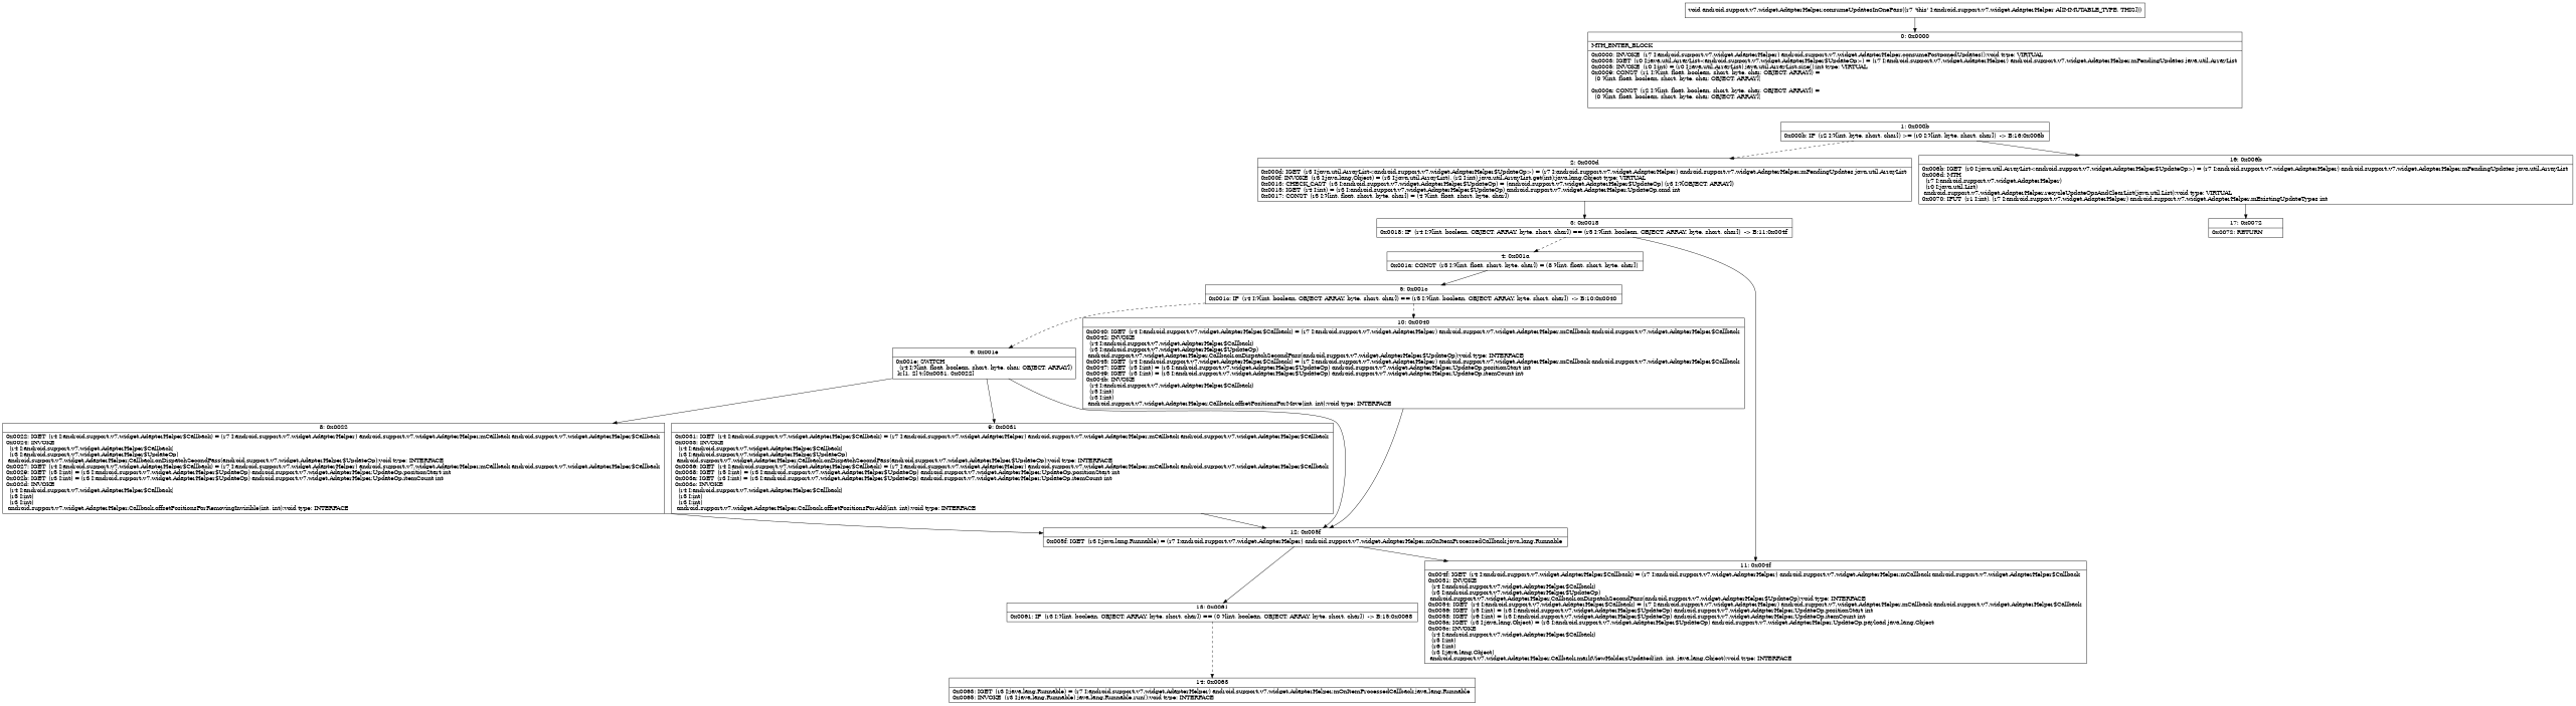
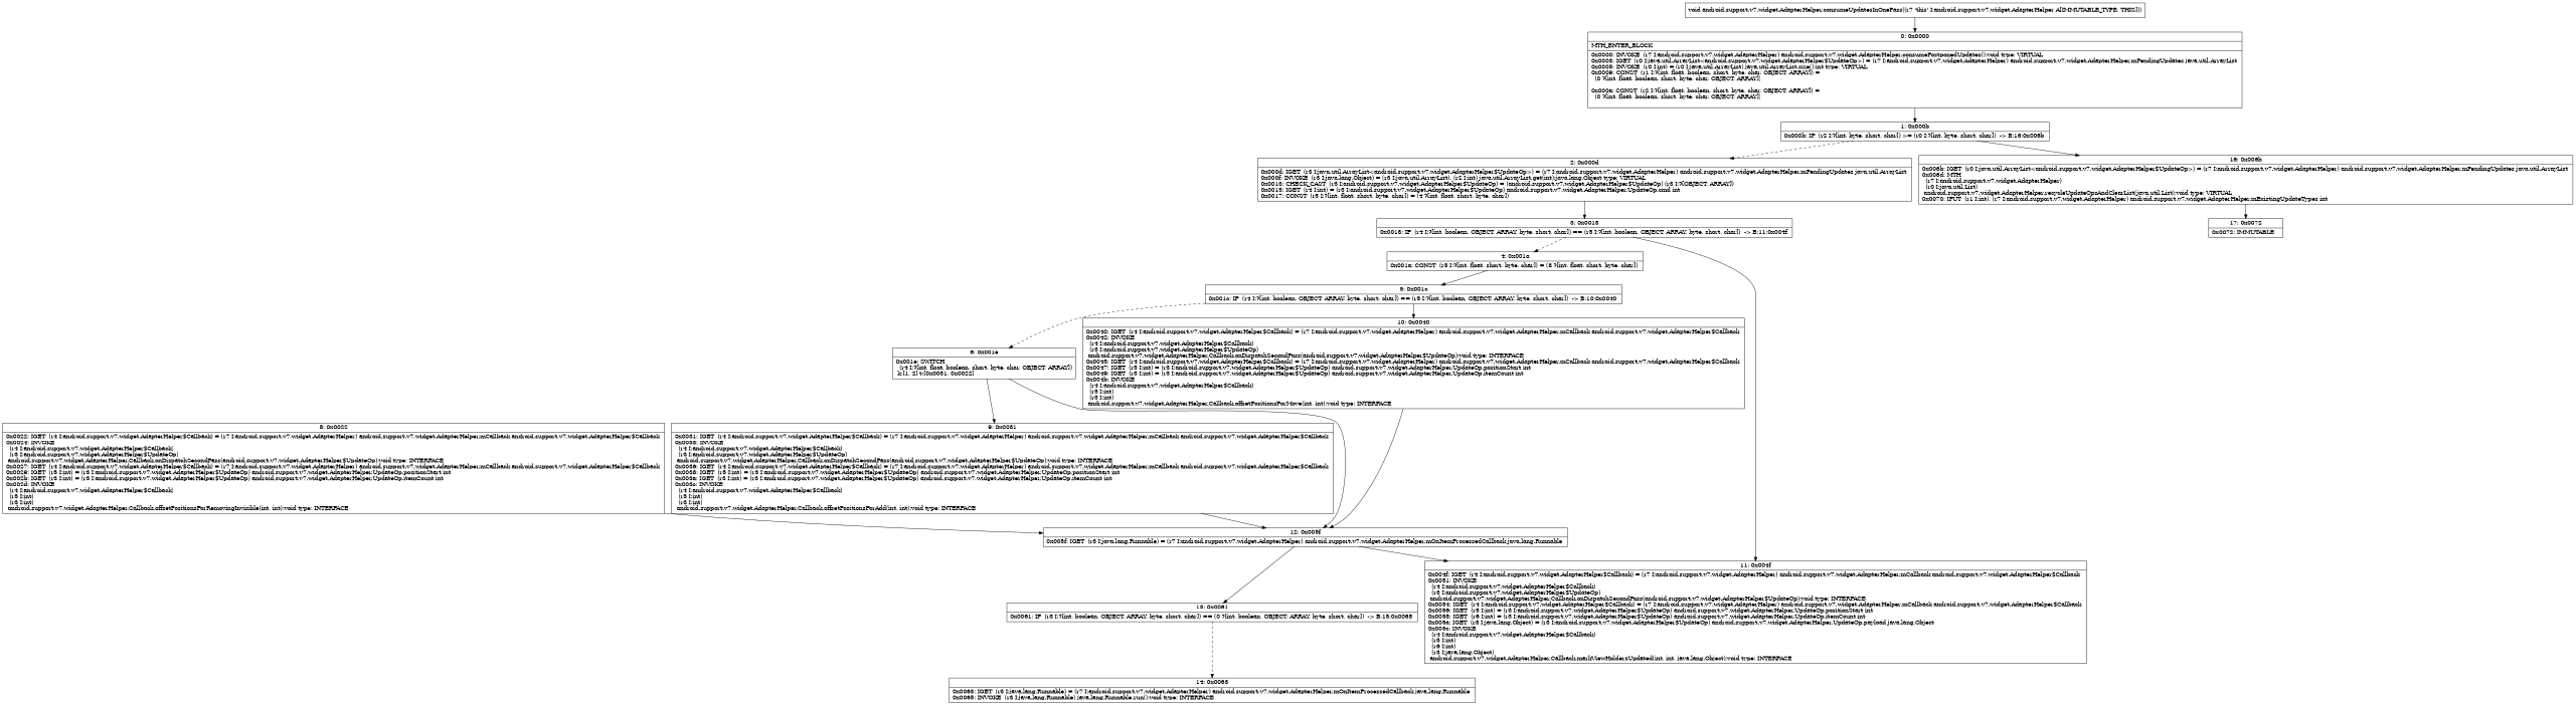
  digraph {
    node [shape=record]
    n1 [label="{0\:\ 0x0000|MTH_ENTER_BLOCK\l|0x0000: INVOKE  (r7 I:android.support.v7.widget.AdapterHelper) android.support.v7.widget.AdapterHelper.consumePostponedUpdates():void type: VIRTUAL \l0x0003: IGET  (r0 I:java.util.ArrayList\<android.support.v7.widget.AdapterHelper$UpdateOp\>) = (r7 I:android.support.v7.widget.AdapterHelper) android.support.v7.widget.AdapterHelper.mPendingUpdates java.util.ArrayList \l0x0005: INVOKE  (r0 I:int) = (r0 I:java.util.ArrayList) java.util.ArrayList.size():int type: VIRTUAL \l0x0009: CONST  (r1 I:?[int, float, boolean, short, byte, char, OBJECT, ARRAY]) = \l  (0 ?[int, float, boolean, short, byte, char, OBJECT, ARRAY])\l \l0x000a: CONST  (r2 I:?[int, float, boolean, short, byte, char, OBJECT, ARRAY]) = \l  (0 ?[int, float, boolean, short, byte, char, OBJECT, ARRAY])\l \l}"]
    n2 [label="{1\:\ 0x000b|0x000b: IF  (r2 I:?[int, byte, short, char]) \>= (r0 I:?[int, byte, short, char])  \-\> B:16:0x006b \l}"]
    n3 [label="{2\:\ 0x000d|0x000d: IGET  (r3 I:java.util.ArrayList\<android.support.v7.widget.AdapterHelper$UpdateOp\>) = (r7 I:android.support.v7.widget.AdapterHelper) android.support.v7.widget.AdapterHelper.mPendingUpdates java.util.ArrayList \l0x000f: INVOKE  (r3 I:java.lang.Object) = (r3 I:java.util.ArrayList), (r2 I:int) java.util.ArrayList.get(int):java.lang.Object type: VIRTUAL \l0x0013: CHECK_CAST  (r3 I:android.support.v7.widget.AdapterHelper$UpdateOp) = (android.support.v7.widget.AdapterHelper$UpdateOp) (r3 I:?[OBJECT, ARRAY]) \l0x0015: IGET  (r4 I:int) = (r3 I:android.support.v7.widget.AdapterHelper$UpdateOp) android.support.v7.widget.AdapterHelper.UpdateOp.cmd int \l0x0017: CONST  (r5 I:?[int, float, short, byte, char]) = (4 ?[int, float, short, byte, char]) \l}"]
    n4 [label="{16\:\ 0x006b|0x006b: IGET  (r0 I:java.util.ArrayList\<android.support.v7.widget.AdapterHelper$UpdateOp\>) = (r7 I:android.support.v7.widget.AdapterHelper) android.support.v7.widget.AdapterHelper.mPendingUpdates java.util.ArrayList \l0x006d: MTH  \l  (r7 I:android.support.v7.widget.AdapterHelper)\l  (r0 I:java.util.List)\l android.support.v7.widget.AdapterHelper.recycleUpdateOpsAndClearList(java.util.List):void type: VIRTUAL \l0x0070: IPUT  (r1 I:int), (r7 I:android.support.v7.widget.AdapterHelper) android.support.v7.widget.AdapterHelper.mExistingUpdateTypes int \l}"]
    n5 [label="{3\:\ 0x0018|0x0018: IF  (r4 I:?[int, boolean, OBJECT, ARRAY, byte, short, char]) == (r5 I:?[int, boolean, OBJECT, ARRAY, byte, short, char])  \-\> B:11:0x004f \l}"]
-   n6 [label="{17\:\ 0x0072|0x0072: RETURN   \l}"]
+   n6 [label="{17\:\ 0x0072|0x0072: IMMUTABLE   \l}"]
    n7 [label="{4\:\ 0x001a|0x001a: CONST  (r5 I:?[int, float, short, byte, char]) = (8 ?[int, float, short, byte, char]) \l}"]
    n8 [label="{11\:\ 0x004f|0x004f: IGET  (r4 I:android.support.v7.widget.AdapterHelper$Callback) = (r7 I:android.support.v7.widget.AdapterHelper) android.support.v7.widget.AdapterHelper.mCallback android.support.v7.widget.AdapterHelper$Callback \l0x0051: INVOKE  \l  (r4 I:android.support.v7.widget.AdapterHelper$Callback)\l  (r3 I:android.support.v7.widget.AdapterHelper$UpdateOp)\l android.support.v7.widget.AdapterHelper.Callback.onDispatchSecondPass(android.support.v7.widget.AdapterHelper$UpdateOp):void type: INTERFACE \l0x0054: IGET  (r4 I:android.support.v7.widget.AdapterHelper$Callback) = (r7 I:android.support.v7.widget.AdapterHelper) android.support.v7.widget.AdapterHelper.mCallback android.support.v7.widget.AdapterHelper$Callback \l0x0056: IGET  (r5 I:int) = (r3 I:android.support.v7.widget.AdapterHelper$UpdateOp) android.support.v7.widget.AdapterHelper.UpdateOp.positionStart int \l0x0058: IGET  (r6 I:int) = (r3 I:android.support.v7.widget.AdapterHelper$UpdateOp) android.support.v7.widget.AdapterHelper.UpdateOp.itemCount int \l0x005a: IGET  (r3 I:java.lang.Object) = (r3 I:android.support.v7.widget.AdapterHelper$UpdateOp) android.support.v7.widget.AdapterHelper.UpdateOp.payload java.lang.Object \l0x005c: INVOKE  \l  (r4 I:android.support.v7.widget.AdapterHelper$Callback)\l  (r5 I:int)\l  (r6 I:int)\l  (r3 I:java.lang.Object)\l android.support.v7.widget.AdapterHelper.Callback.markViewHoldersUpdated(int, int, java.lang.Object):void type: INTERFACE \l}"]
    n9 [label="{5\:\ 0x001c|0x001c: IF  (r4 I:?[int, boolean, OBJECT, ARRAY, byte, short, char]) == (r5 I:?[int, boolean, OBJECT, ARRAY, byte, short, char])  \-\> B:10:0x0040 \l}"]
    n10 [label="{6\:\ 0x001e|0x001e: SWITCH  \l  (r4 I:?[int, float, boolean, short, byte, char, OBJECT, ARRAY])\l k:[1, 2] t:[0x0031, 0x0022] \l}"]
    n11 [label="{10\:\ 0x0040|0x0040: IGET  (r4 I:android.support.v7.widget.AdapterHelper$Callback) = (r7 I:android.support.v7.widget.AdapterHelper) android.support.v7.widget.AdapterHelper.mCallback android.support.v7.widget.AdapterHelper$Callback \l0x0042: INVOKE  \l  (r4 I:android.support.v7.widget.AdapterHelper$Callback)\l  (r3 I:android.support.v7.widget.AdapterHelper$UpdateOp)\l android.support.v7.widget.AdapterHelper.Callback.onDispatchSecondPass(android.support.v7.widget.AdapterHelper$UpdateOp):void type: INTERFACE \l0x0045: IGET  (r4 I:android.support.v7.widget.AdapterHelper$Callback) = (r7 I:android.support.v7.widget.AdapterHelper) android.support.v7.widget.AdapterHelper.mCallback android.support.v7.widget.AdapterHelper$Callback \l0x0047: IGET  (r5 I:int) = (r3 I:android.support.v7.widget.AdapterHelper$UpdateOp) android.support.v7.widget.AdapterHelper.UpdateOp.positionStart int \l0x0049: IGET  (r3 I:int) = (r3 I:android.support.v7.widget.AdapterHelper$UpdateOp) android.support.v7.widget.AdapterHelper.UpdateOp.itemCount int \l0x004b: INVOKE  \l  (r4 I:android.support.v7.widget.AdapterHelper$Callback)\l  (r5 I:int)\l  (r3 I:int)\l android.support.v7.widget.AdapterHelper.Callback.offsetPositionsForMove(int, int):void type: INTERFACE \l}"]
    n12 [label="{8\:\ 0x0022|0x0022: IGET  (r4 I:android.support.v7.widget.AdapterHelper$Callback) = (r7 I:android.support.v7.widget.AdapterHelper) android.support.v7.widget.AdapterHelper.mCallback android.support.v7.widget.AdapterHelper$Callback \l0x0024: INVOKE  \l  (r4 I:android.support.v7.widget.AdapterHelper$Callback)\l  (r3 I:android.support.v7.widget.AdapterHelper$UpdateOp)\l android.support.v7.widget.AdapterHelper.Callback.onDispatchSecondPass(android.support.v7.widget.AdapterHelper$UpdateOp):void type: INTERFACE \l0x0027: IGET  (r4 I:android.support.v7.widget.AdapterHelper$Callback) = (r7 I:android.support.v7.widget.AdapterHelper) android.support.v7.widget.AdapterHelper.mCallback android.support.v7.widget.AdapterHelper$Callback \l0x0029: IGET  (r5 I:int) = (r3 I:android.support.v7.widget.AdapterHelper$UpdateOp) android.support.v7.widget.AdapterHelper.UpdateOp.positionStart int \l0x002b: IGET  (r3 I:int) = (r3 I:android.support.v7.widget.AdapterHelper$UpdateOp) android.support.v7.widget.AdapterHelper.UpdateOp.itemCount int \l0x002d: INVOKE  \l  (r4 I:android.support.v7.widget.AdapterHelper$Callback)\l  (r5 I:int)\l  (r3 I:int)\l android.support.v7.widget.AdapterHelper.Callback.offsetPositionsForRemovingInvisible(int, int):void type: INTERFACE \l}"]
    n13 [label="{9\:\ 0x0031|0x0031: IGET  (r4 I:android.support.v7.widget.AdapterHelper$Callback) = (r7 I:android.support.v7.widget.AdapterHelper) android.support.v7.widget.AdapterHelper.mCallback android.support.v7.widget.AdapterHelper$Callback \l0x0033: INVOKE  \l  (r4 I:android.support.v7.widget.AdapterHelper$Callback)\l  (r3 I:android.support.v7.widget.AdapterHelper$UpdateOp)\l android.support.v7.widget.AdapterHelper.Callback.onDispatchSecondPass(android.support.v7.widget.AdapterHelper$UpdateOp):void type: INTERFACE \l0x0036: IGET  (r4 I:android.support.v7.widget.AdapterHelper$Callback) = (r7 I:android.support.v7.widget.AdapterHelper) android.support.v7.widget.AdapterHelper.mCallback android.support.v7.widget.AdapterHelper$Callback \l0x0038: IGET  (r5 I:int) = (r3 I:android.support.v7.widget.AdapterHelper$UpdateOp) android.support.v7.widget.AdapterHelper.UpdateOp.positionStart int \l0x003a: IGET  (r3 I:int) = (r3 I:android.support.v7.widget.AdapterHelper$UpdateOp) android.support.v7.widget.AdapterHelper.UpdateOp.itemCount int \l0x003c: INVOKE  \l  (r4 I:android.support.v7.widget.AdapterHelper$Callback)\l  (r5 I:int)\l  (r3 I:int)\l android.support.v7.widget.AdapterHelper.Callback.offsetPositionsForAdd(int, int):void type: INTERFACE \l}"]
    n14 [label="{12\:\ 0x005f|0x005f: IGET  (r3 I:java.lang.Runnable) = (r7 I:android.support.v7.widget.AdapterHelper) android.support.v7.widget.AdapterHelper.mOnItemProcessedCallback java.lang.Runnable \l}"]
    n15 [label="{13\:\ 0x0061|0x0061: IF  (r3 I:?[int, boolean, OBJECT, ARRAY, byte, short, char]) == (0 ?[int, boolean, OBJECT, ARRAY, byte, short, char])  \-\> B:15:0x0068 \l}"]
    n16 [label="{14\:\ 0x0063|0x0063: IGET  (r3 I:java.lang.Runnable) = (r7 I:android.support.v7.widget.AdapterHelper) android.support.v7.widget.AdapterHelper.mOnItemProcessedCallback java.lang.Runnable \l0x0065: INVOKE  (r3 I:java.lang.Runnable) java.lang.Runnable.run():void type: INTERFACE \l}"]
    n17 [label="{void android.support.v7.widget.AdapterHelper.consumeUpdatesInOnePass((r7 'this' I:android.support.v7.widget.AdapterHelper A[IMMUTABLE_TYPE, THIS])) }"]
+   n1 -> n2
    n2 -> n3 [style=dashed]
    n2 -> n4
    n3 -> n5
    n4 -> n6
    n5 -> n7 [style=dashed]
    n5 -> n8
    n7 -> n9
    n9 -> n10 [style=dashed]
-   n9 -> n11 [style=dashed]
-   n10 -> n12
+   n9 -> n11
    n10 -> n13
    n10 -> n14
    n11 -> n14
    n12 -> n14
    n13 -> n14
    n14 -> n8
    n14 -> n15
    n15 -> n16 [style=dashed]
    n17 -> n1
  }
